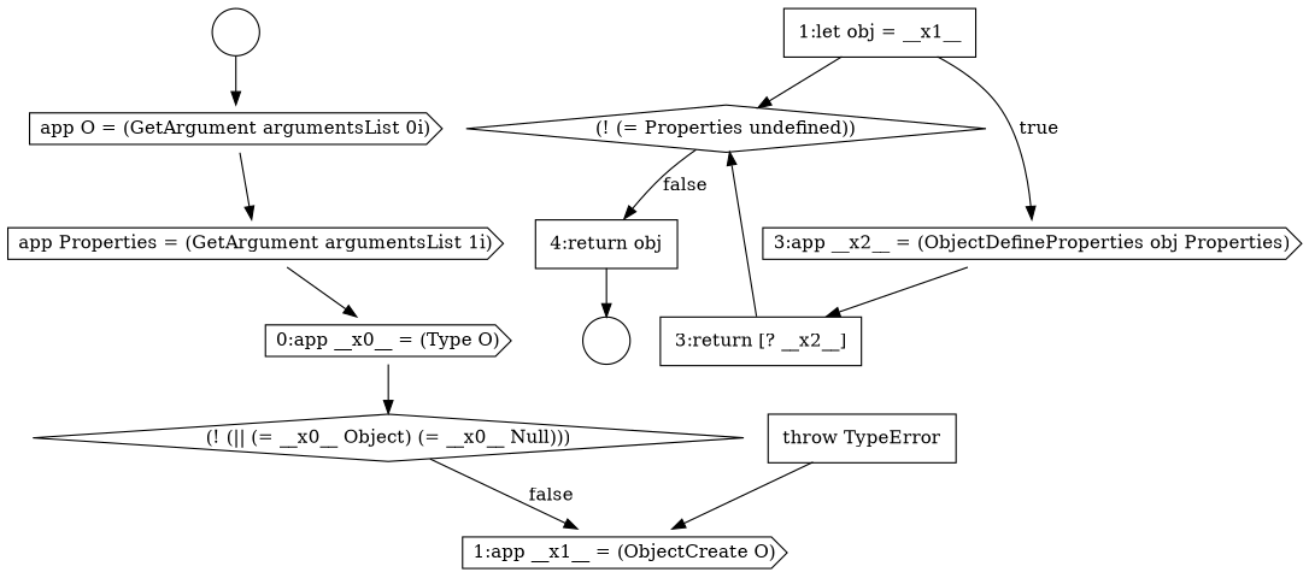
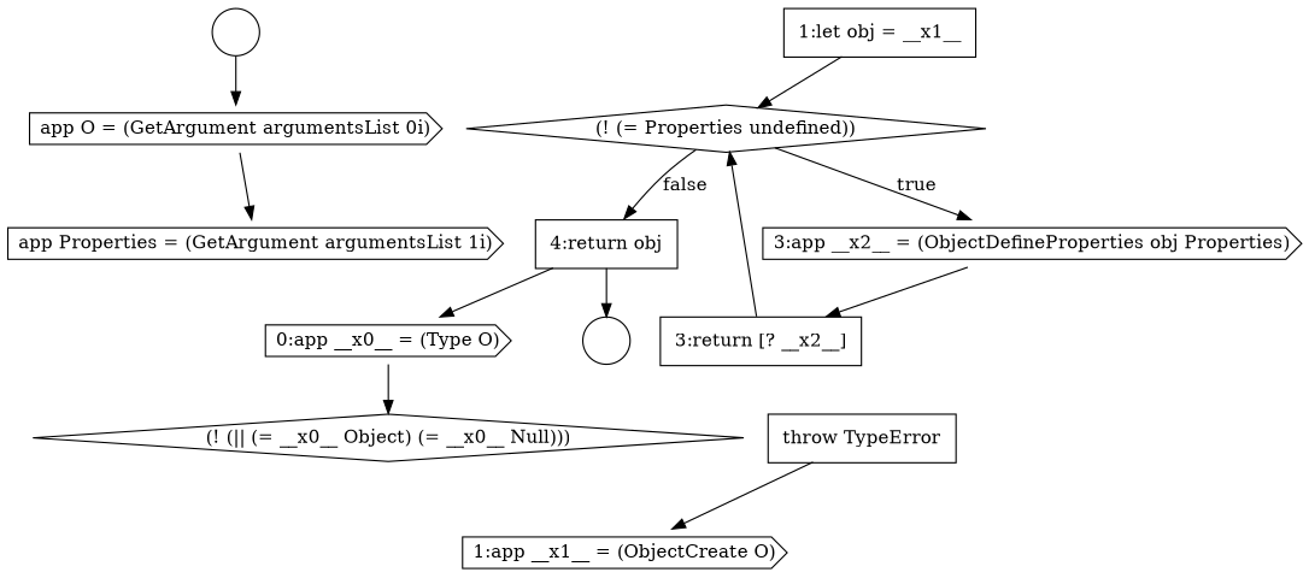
  digraph {
    node [color=black fillcolor=white shape=cds style=filled]
    edge [color=black]
    n1 [label=<<font color="black">1:app __x1__ = (ObjectCreate O)</font>>]
    n2 [label=<<font color="black">     <table border="0" cellborder="1" cellspacing="0" cellpadding="10">       <tr><td align="left">1:let obj = __x1__</td></tr>     </table>   </font>> margin=0 shape=none]
    n3 [label=<<font color="black">(! (= Properties undefined))</font>> shape=diamond]
    n4 [label=<<font color="black">app Properties = (GetArgument argumentsList 1i)</font>>]
    n5 [label=<<font color="black">0:app __x0__ = (Type O)</font>>]
    n6 [label=<<font color="black">(! (|| (= __x0__ Object) (= __x0__ Null)))</font>> shape=diamond]
    n7 [label=<<font color="black">     <table border="0" cellborder="1" cellspacing="0" cellpadding="10">       <tr><td align="left">3:return [? __x2__]</td></tr>     </table>   </font>> margin=0 shape=none]
    n8 [label=<<font color="black">     <table border="0" cellborder="1" cellspacing="0" cellpadding="10">       <tr><td align="left">4:return obj</td></tr>     </table>   </font>> margin=0 shape=none]
    n9 [label=" " shape=circle]
    n10 [label=<<font color="black">3:app __x2__ = (ObjectDefineProperties obj Properties)</font>>]
    n11 [label=<<font color="black">app O = (GetArgument argumentsList 0i)</font>>]
    n12 [label=<<font color="black">     <table border="0" cellborder="1" cellspacing="0" cellpadding="10">       <tr><td align="left">throw TypeError</td></tr>     </table>   </font>> margin=0 shape=none]
    n13 [label=" " shape=circle]
    n2 -> n3
    n3 -> n8 [label=<<font color="black">false</font>>]
-   n2 -> n10 [label=<<font color="black">true</font>>]
-   n4 -> n5
+   n3 -> n10 [label=<<font color="black">true</font>>]
+   n8 -> n5
    n5 -> n6
-   n6 -> n1 [label=<<font color="black">false</font>>]
    n7 -> n3
    n8 -> n9
    n10 -> n7
    n11 -> n4
    n12 -> n1
    n13 -> n11
  }
